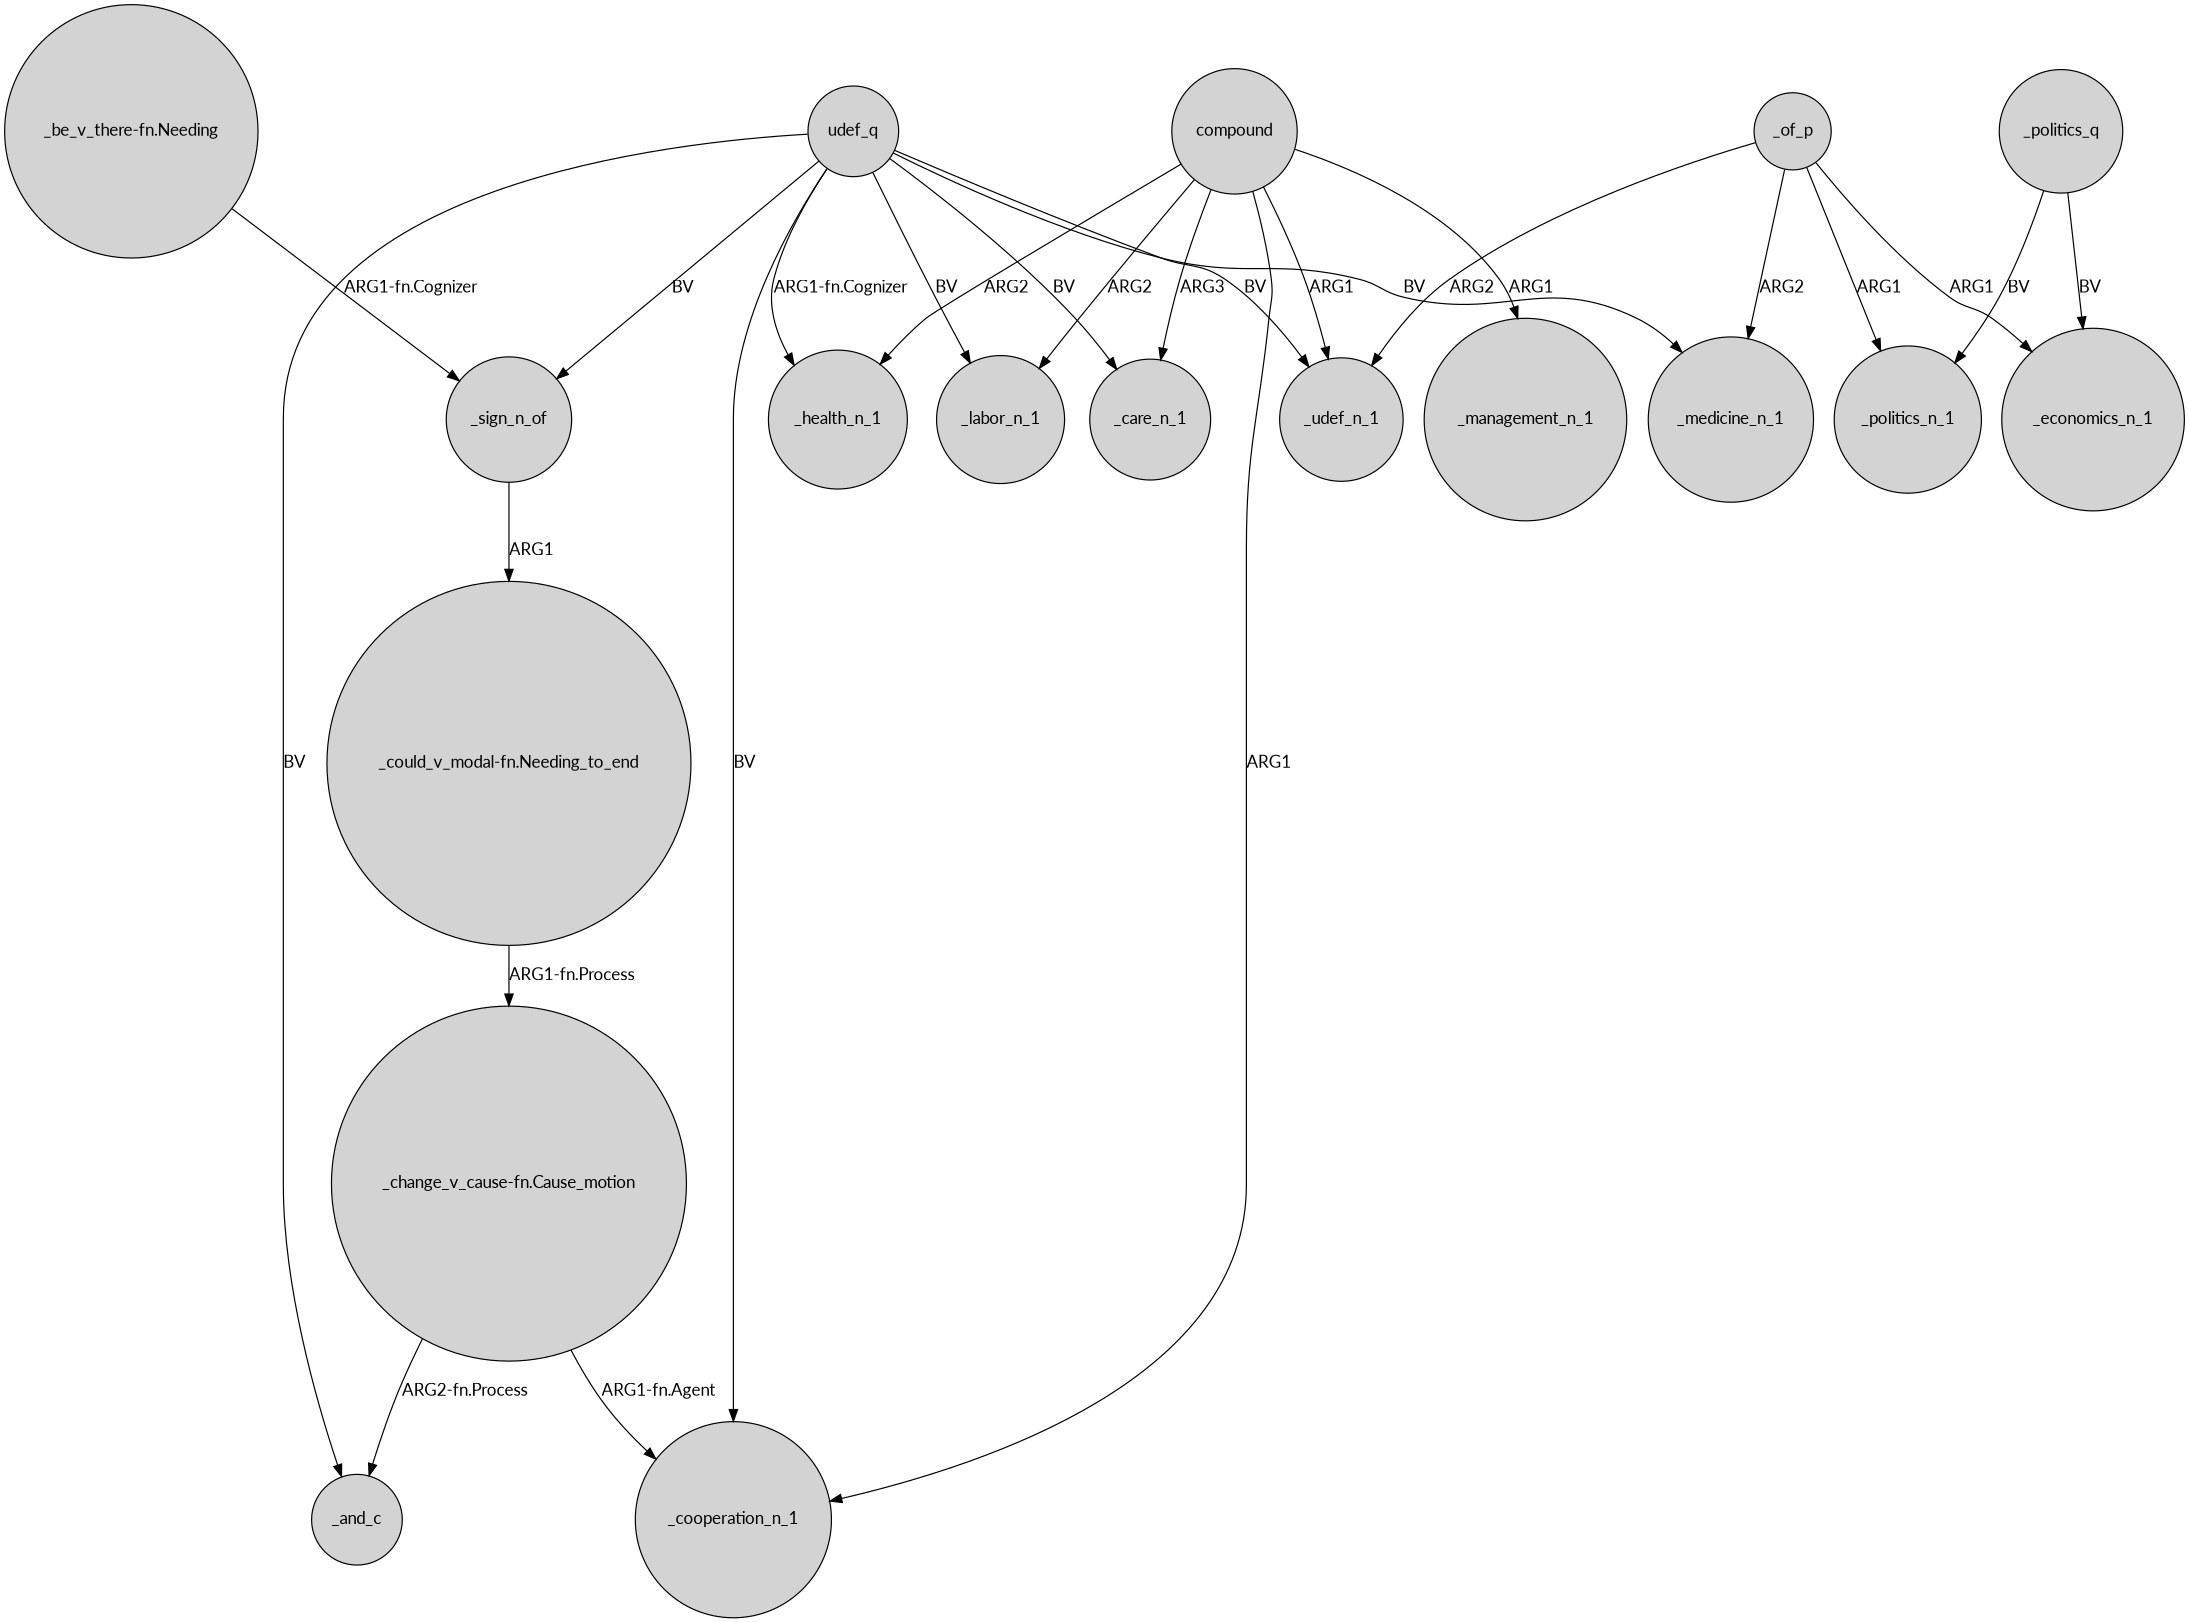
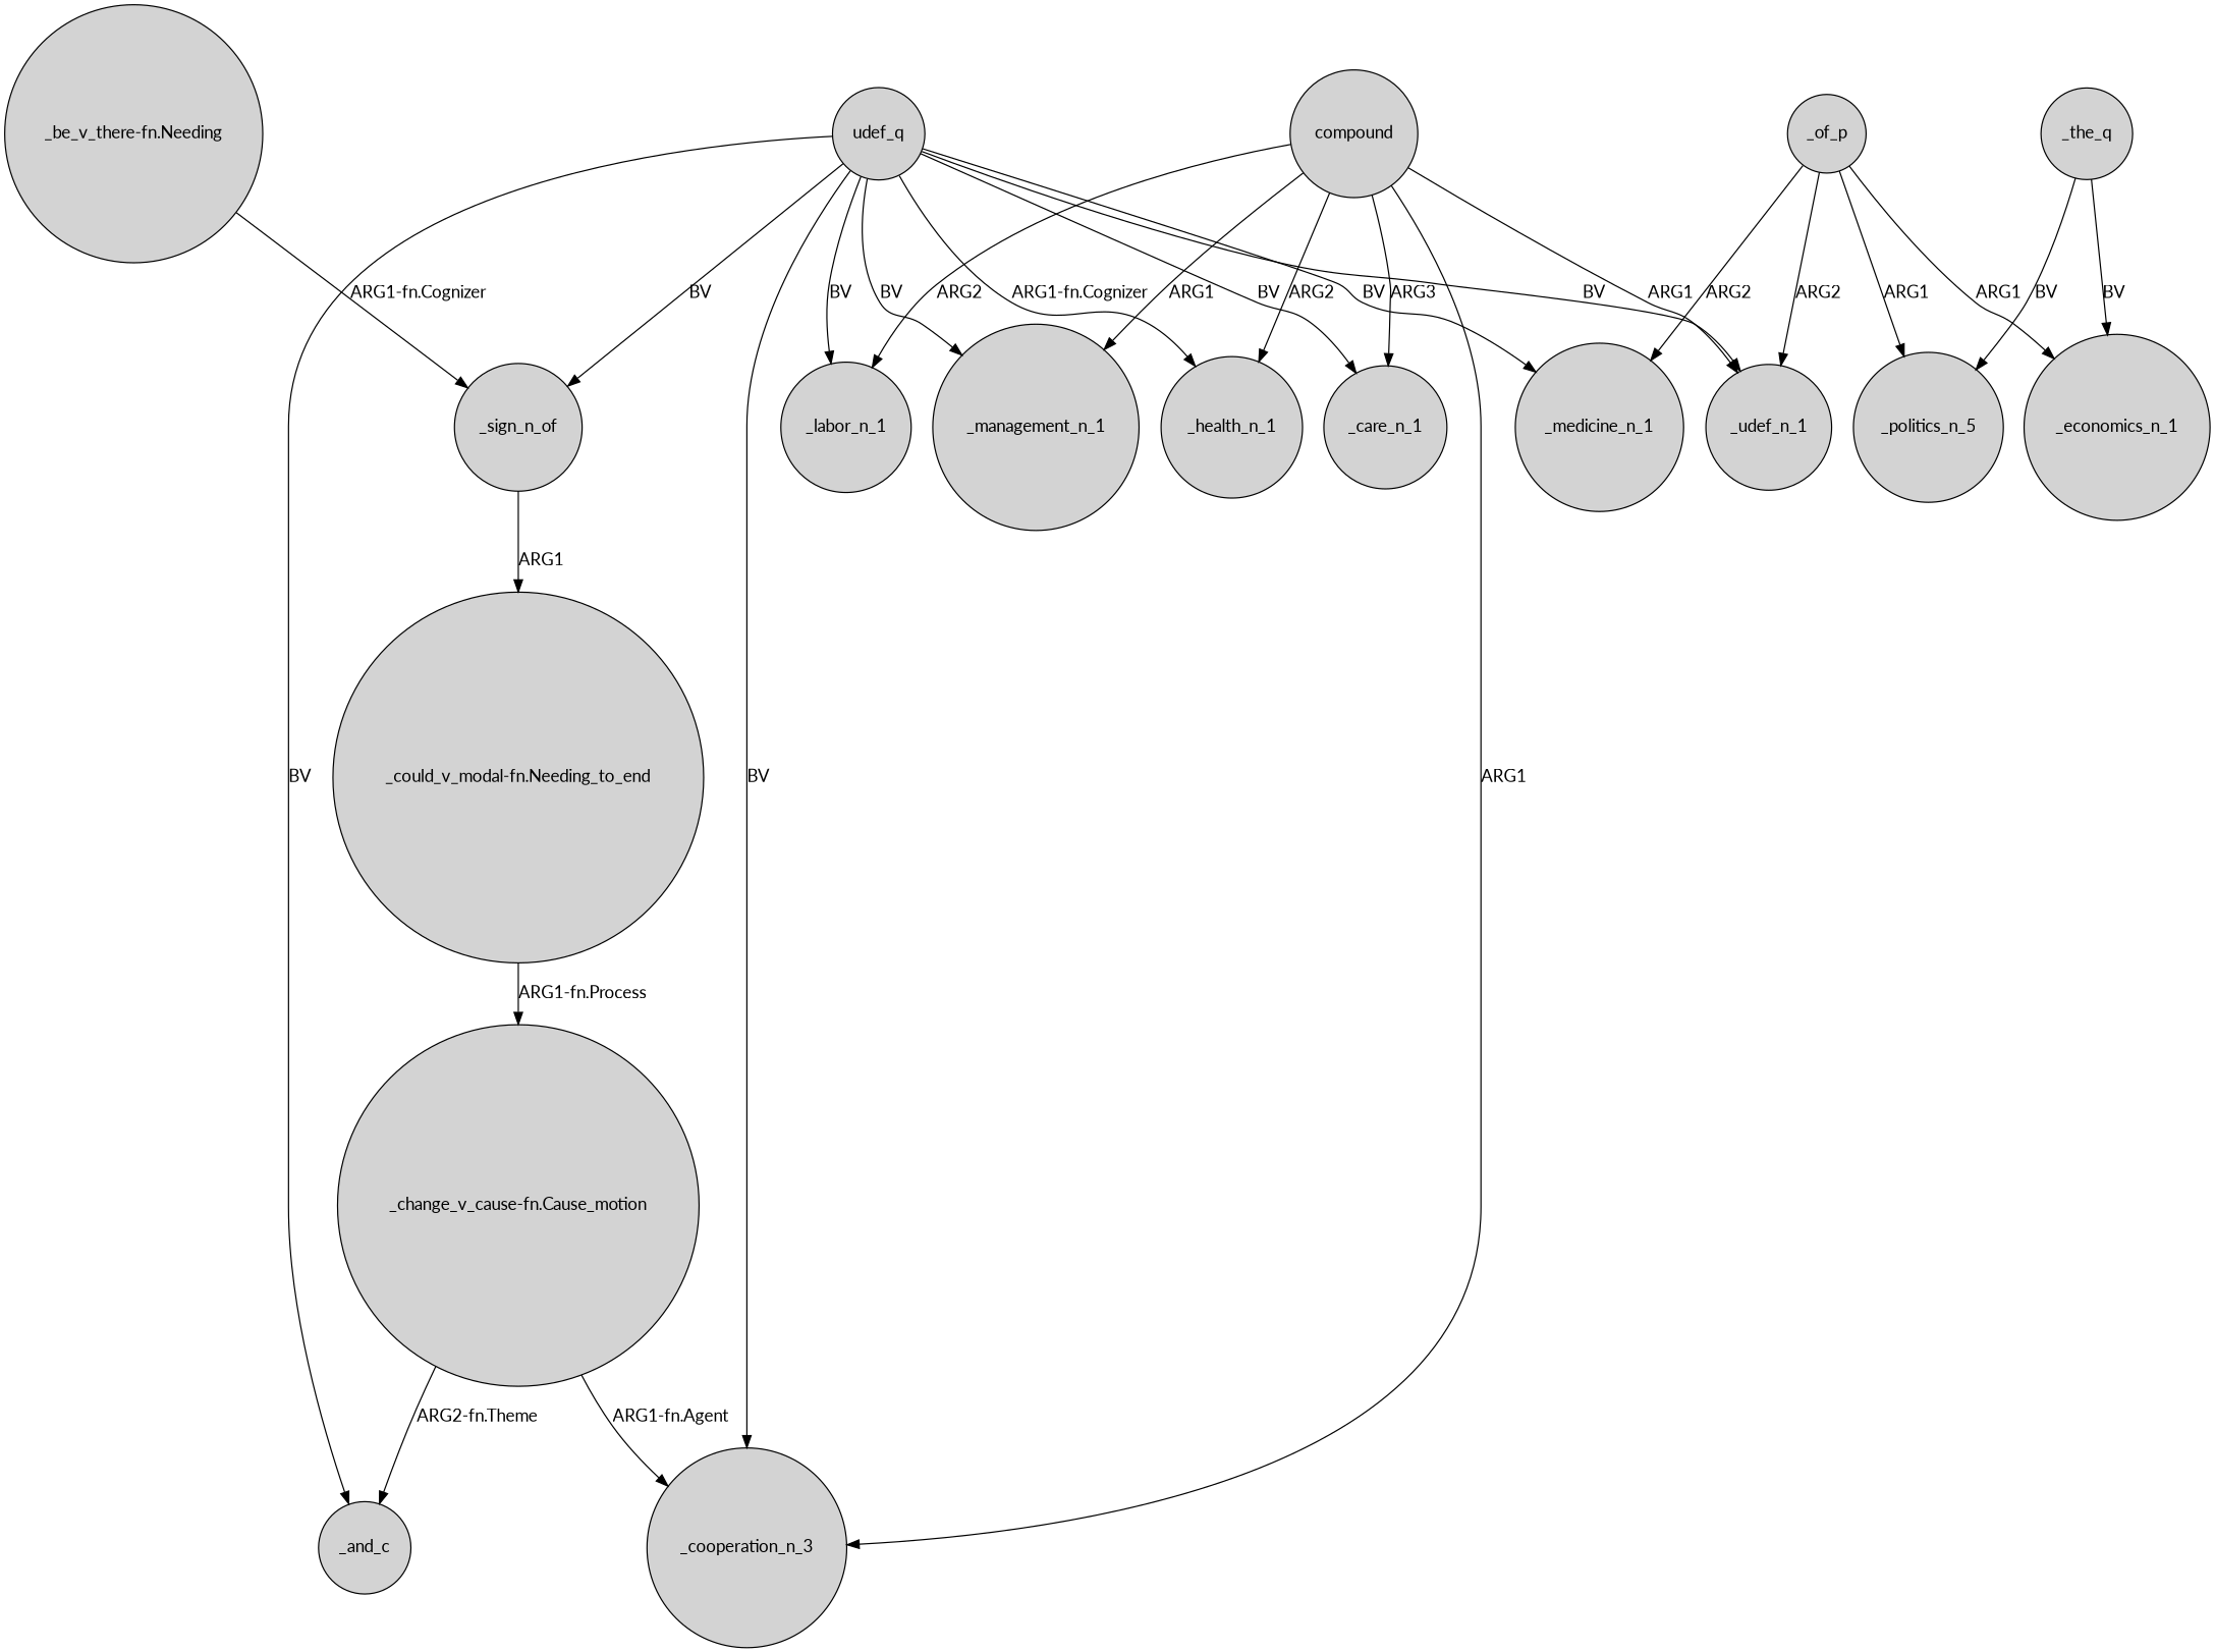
  digraph {
    fontname=Lato
    node [fontname=Lato shape=circle style=filled]
    edge [fontname=Lato]
    udef_q
    _health_n_1
    _sign_n_of
-   _cooperation_n_1
+   _cooperation_n_1 [label=_cooperation_n_3]
    _care_n_1
    _and_c
    _management_n_1
    n8 [label=_udef_n_1]
    _labor_n_1
    _medicine_n_1
    n11 [label="_could_v_modal-fn.Needing_to_end"]
    "_change_v_cause-fn.Cause_motion"
    compound
    _of_p
-   _politics_n_1
+   _politics_n_1 [label=_politics_n_5]
    _economics_n_1
    "_be_v_there-fn.Needing"
-   _the_q [label=_politics_q]
+   _the_q
    udef_q -> _health_n_1 [label="ARG1-fn.Cognizer"]
    udef_q -> _sign_n_of [label=BV]
    udef_q -> _cooperation_n_1 [label=BV]
    udef_q -> _care_n_1 [label=BV]
    udef_q -> _and_c [label=BV]
+   udef_q -> _management_n_1 [label=BV]
    udef_q -> n8 [label=BV]
    udef_q -> _labor_n_1 [label=BV]
    udef_q -> _medicine_n_1 [label=BV]
    _sign_n_of -> n11 [label=ARG1]
    n11 -> "_change_v_cause-fn.Cause_motion" [label="ARG1-fn.Process"]
    "_change_v_cause-fn.Cause_motion" -> _cooperation_n_1 [label="ARG1-fn.Agent"]
-   "_change_v_cause-fn.Cause_motion" -> _and_c [label="ARG2-fn.Process"]
+   "_change_v_cause-fn.Cause_motion" -> _and_c [label="ARG2-fn.Theme"]
    compound -> _health_n_1 [label=ARG2]
    compound -> _cooperation_n_1 [label=ARG1]
    compound -> _care_n_1 [label=ARG3]
    compound -> _management_n_1 [label=ARG1]
    compound -> n8 [label=ARG1]
    compound -> _labor_n_1 [label=ARG2]
    _of_p -> n8 [label=ARG2]
    _of_p -> _medicine_n_1 [label=ARG2]
    _of_p -> _politics_n_1 [label=ARG1]
    _of_p -> _economics_n_1 [label=ARG1]
    "_be_v_there-fn.Needing" -> _sign_n_of [label="ARG1-fn.Cognizer"]
    _the_q -> _politics_n_1 [label=BV]
    _the_q -> _economics_n_1 [label=BV]
  }
